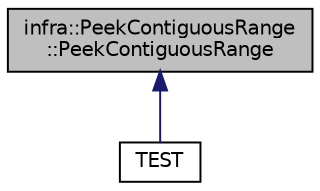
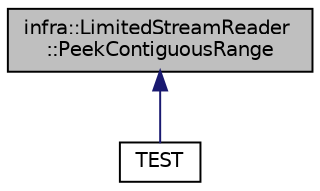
  digraph {
    rankdir=TB
    node [color=black fontname=Helvetica fontsize=10 shape=record style=filled]
-   n1 [fillcolor=grey75 fontcolor=black height=0.2 label="infra::PeekContiguousRange\l::PeekContiguousRange" width=0.4]
+   n1 [fillcolor=grey75 fontcolor=black height=0.2 label="infra::LimitedStreamReader\l::PeekContiguousRange" width=0.4]
    n2 [fillcolor=white height=0.2 label=TEST width=0.4]
    n1 -> n2 [color=midnightblue dir=back fontname=Helvetica fontsize=10 labelfontname=Helvetica labelfontsize=10 style=solid]
  }
